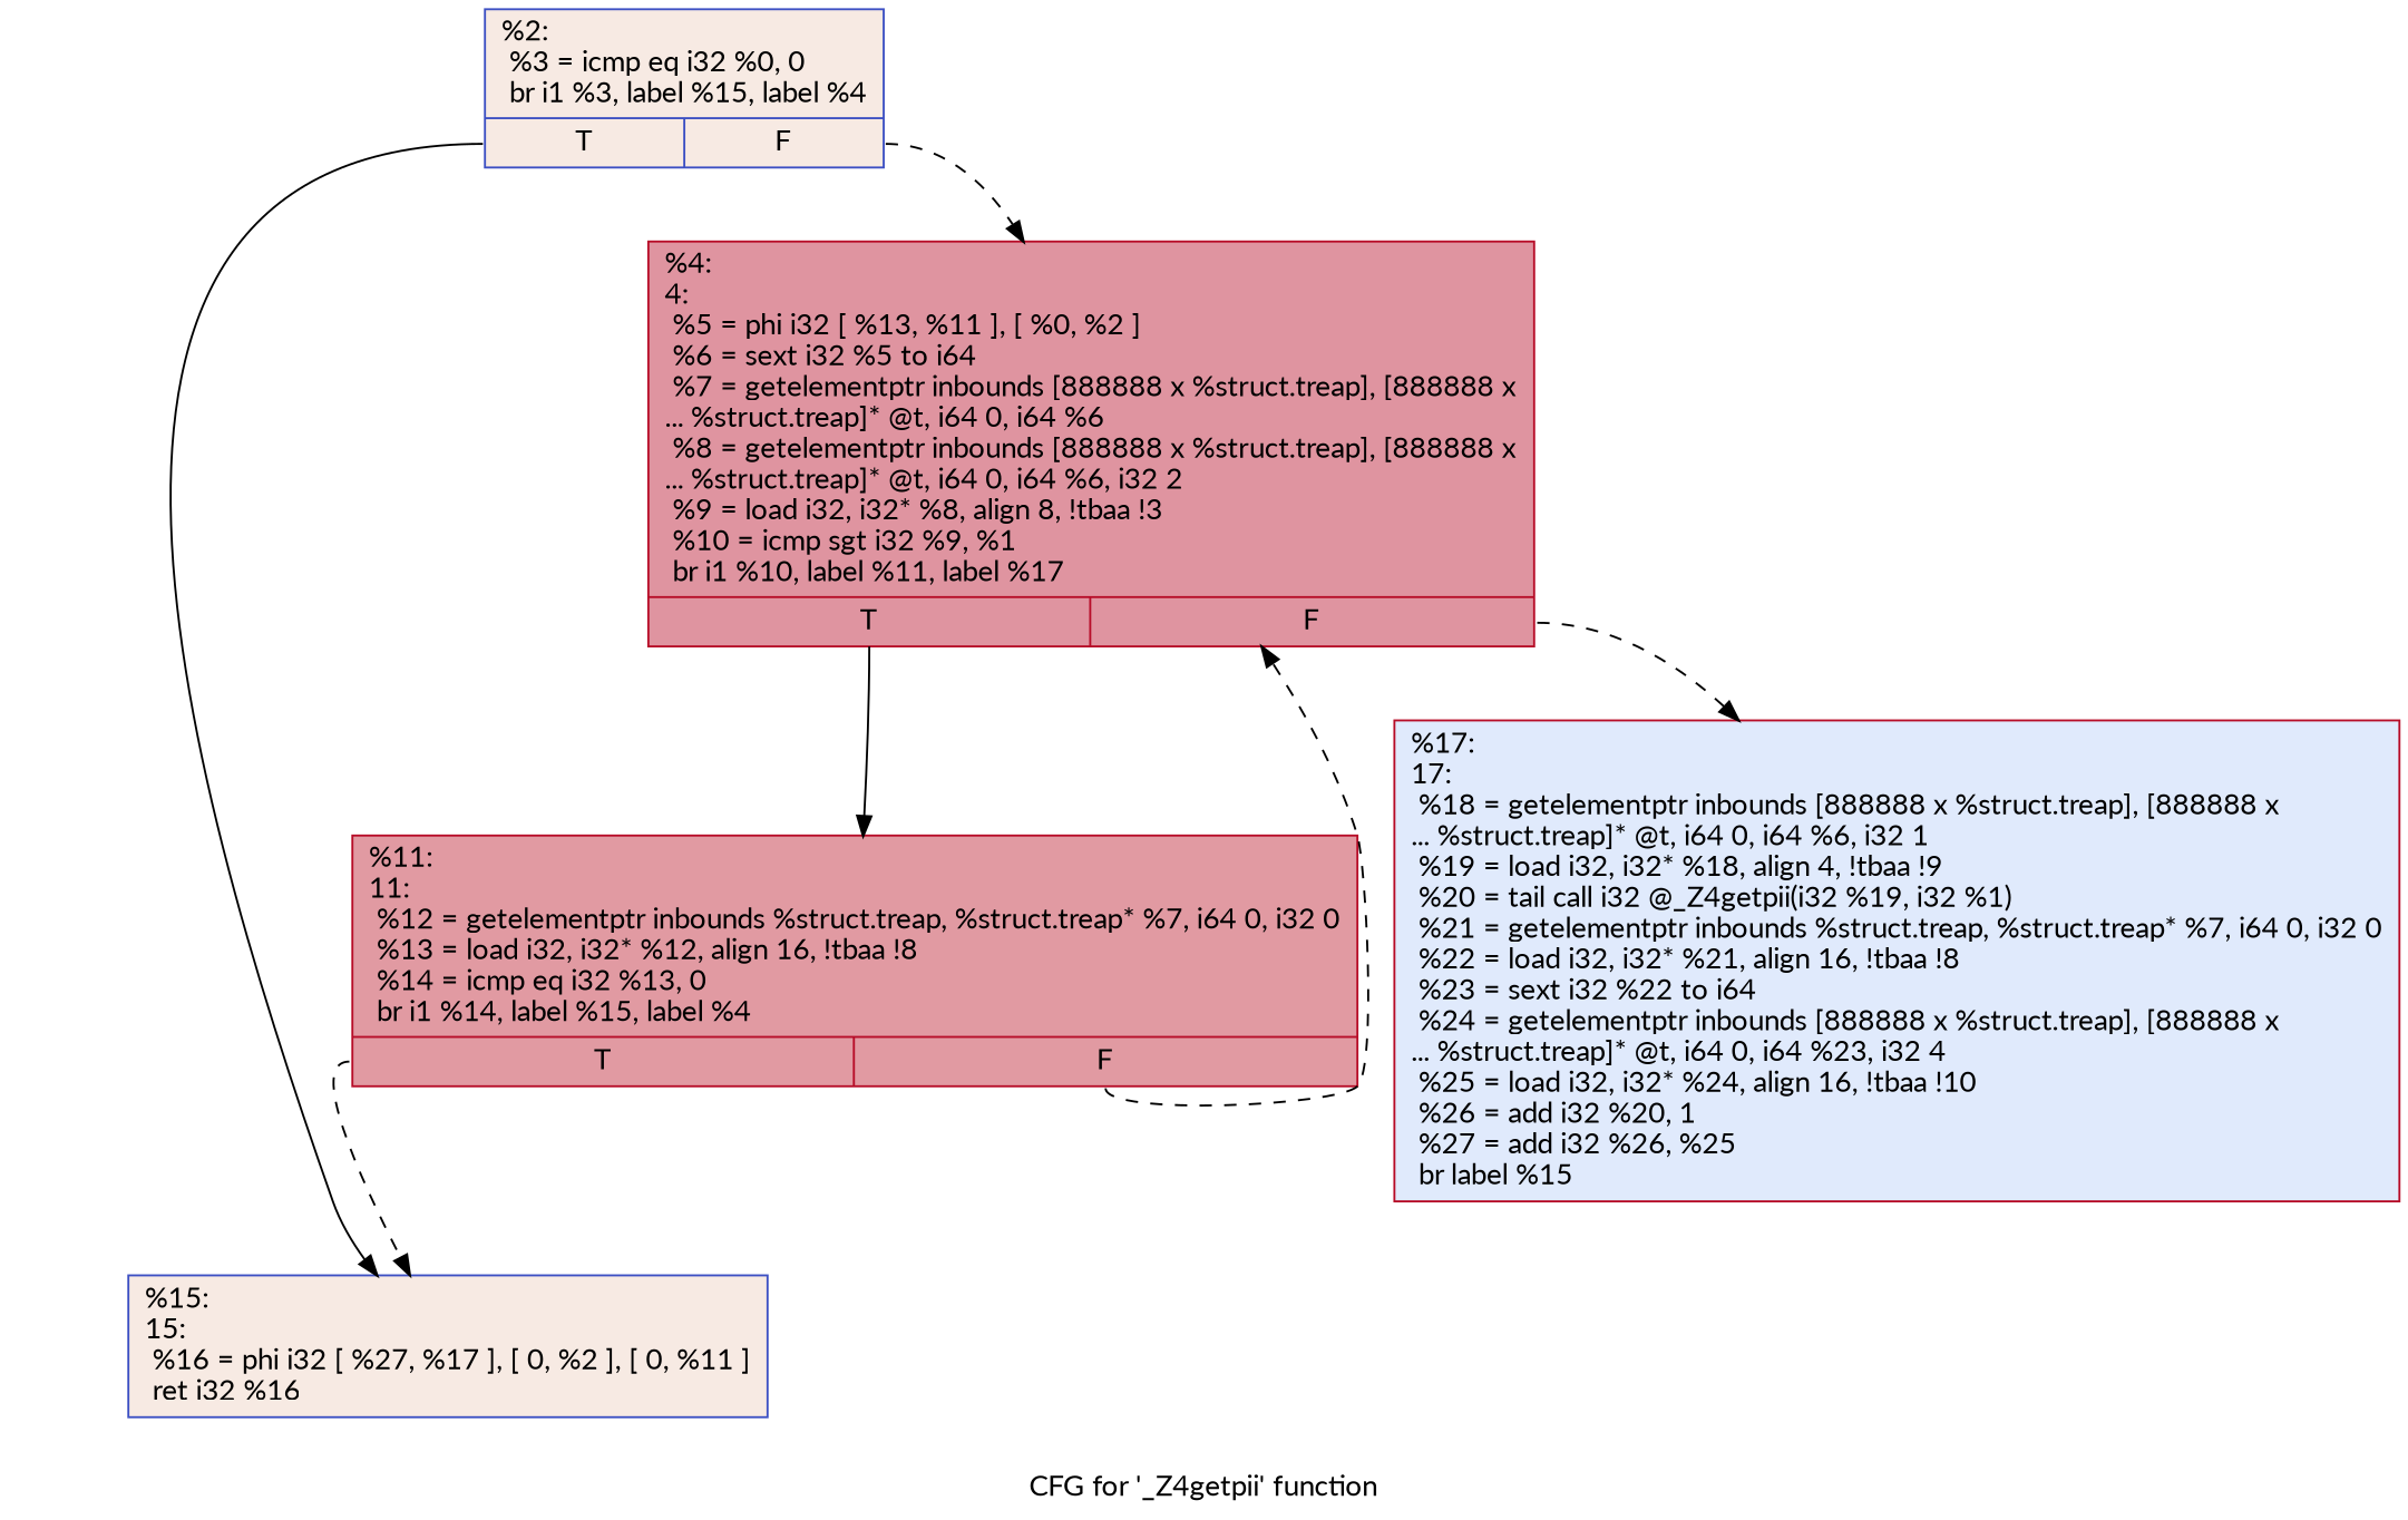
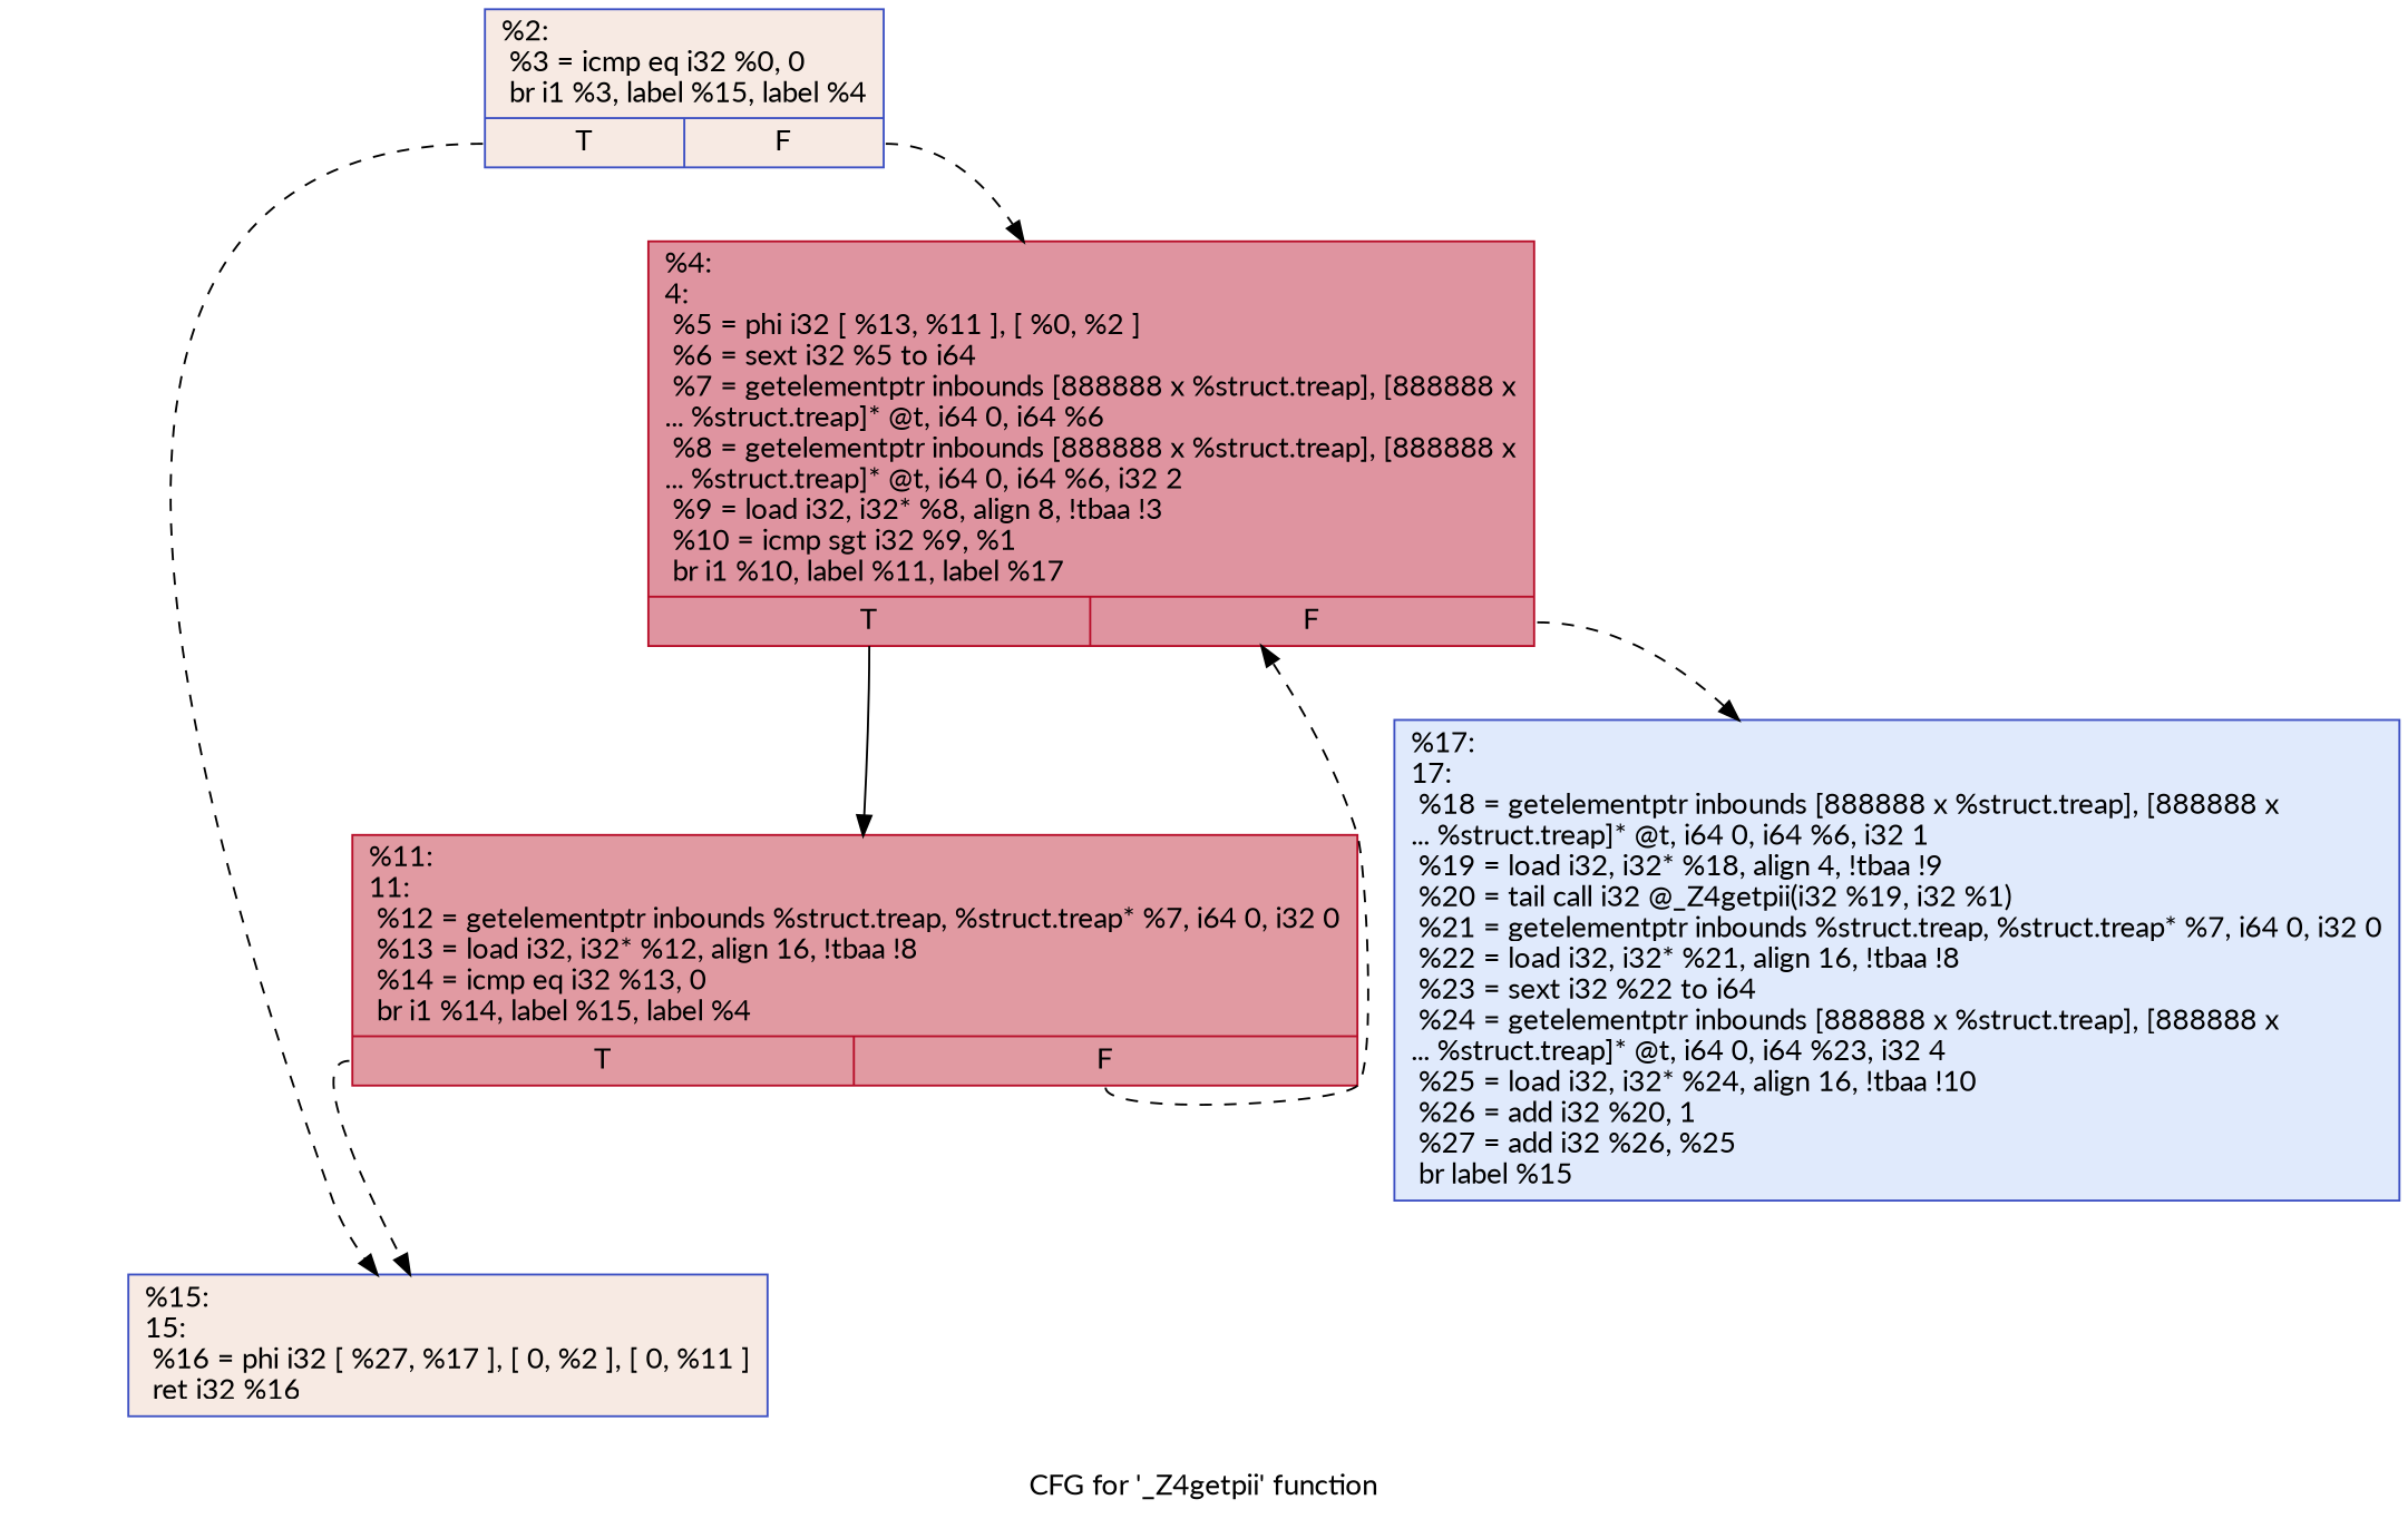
  digraph {
    fontname=Lato
    label="CFG for '_Z4getpii' function"
    node [color="#3d50c3ff" fillcolor="#eed0c070" fontname=Lato shape=record style=filled]
    edge [fontname=Lato style=dashed tailport=s0]
    n1 [label="{%2:\l  %3 = icmp eq i32 %0, 0\l  br i1 %3, label %15, label %4\l|{<s0>T|<s1>F}}"]
    n2 [label="{%15:\l15:                                               \l  %16 = phi i32 [ %27, %17 ], [ 0, %2 ], [ 0, %11 ]\l  ret i32 %16\l}"]
    n3 [color="#b70d28ff" fillcolor="#b70d2870" label="{%4:\l4:                                                \l  %5 = phi i32 [ %13, %11 ], [ %0, %2 ]\l  %6 = sext i32 %5 to i64\l  %7 = getelementptr inbounds [888888 x %struct.treap], [888888 x\l... %struct.treap]* @t, i64 0, i64 %6\l  %8 = getelementptr inbounds [888888 x %struct.treap], [888888 x\l... %struct.treap]* @t, i64 0, i64 %6, i32 2\l  %9 = load i32, i32* %8, align 8, !tbaa !3\l  %10 = icmp sgt i32 %9, %1\l  br i1 %10, label %11, label %17\l|{<s0>T|<s1>F}}"]
    n4 [color="#b70d28ff" fillcolor="#bb1b2c70" label="{%11:\l11:                                               \l  %12 = getelementptr inbounds %struct.treap, %struct.treap* %7, i64 0, i32 0\l  %13 = load i32, i32* %12, align 16, !tbaa !8\l  %14 = icmp eq i32 %13, 0\l  br i1 %14, label %15, label %4\l|{<s0>T|<s1>F}}"]
-   n5 [color="#b70d28ff" fillcolor="#b9d0f970" label="{%17:\l17:                                               \l  %18 = getelementptr inbounds [888888 x %struct.treap], [888888 x\l... %struct.treap]* @t, i64 0, i64 %6, i32 1\l  %19 = load i32, i32* %18, align 4, !tbaa !9\l  %20 = tail call i32 @_Z4getpii(i32 %19, i32 %1)\l  %21 = getelementptr inbounds %struct.treap, %struct.treap* %7, i64 0, i32 0\l  %22 = load i32, i32* %21, align 16, !tbaa !8\l  %23 = sext i32 %22 to i64\l  %24 = getelementptr inbounds [888888 x %struct.treap], [888888 x\l... %struct.treap]* @t, i64 0, i64 %23, i32 4\l  %25 = load i32, i32* %24, align 16, !tbaa !10\l  %26 = add i32 %20, 1\l  %27 = add i32 %26, %25\l  br label %15\l}"]
-   n1 -> n2 [style=solid]
+   n5 [fillcolor="#b9d0f970" label="{%17:\l17:                                               \l  %18 = getelementptr inbounds [888888 x %struct.treap], [888888 x\l... %struct.treap]* @t, i64 0, i64 %6, i32 1\l  %19 = load i32, i32* %18, align 4, !tbaa !9\l  %20 = tail call i32 @_Z4getpii(i32 %19, i32 %1)\l  %21 = getelementptr inbounds %struct.treap, %struct.treap* %7, i64 0, i32 0\l  %22 = load i32, i32* %21, align 16, !tbaa !8\l  %23 = sext i32 %22 to i64\l  %24 = getelementptr inbounds [888888 x %struct.treap], [888888 x\l... %struct.treap]* @t, i64 0, i64 %23, i32 4\l  %25 = load i32, i32* %24, align 16, !tbaa !10\l  %26 = add i32 %20, 1\l  %27 = add i32 %26, %25\l  br label %15\l}"]
+   n1 -> n2
    n1 -> n3 [tailport=s1]
    n3 -> n4 [style=solid]
    n3 -> n5 [tailport=s1]
    n4 -> n2
    n4 -> n3 [tailport=s1]
  }
